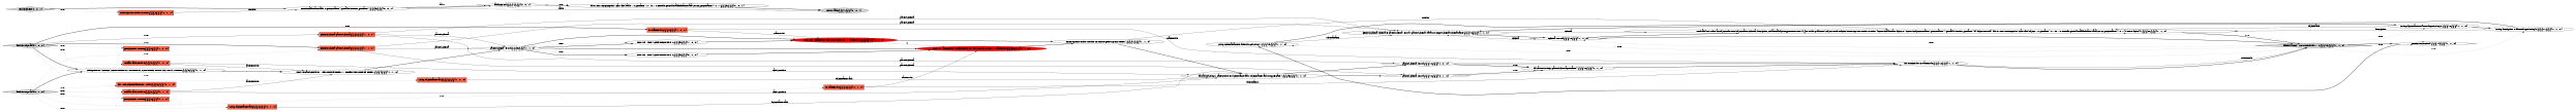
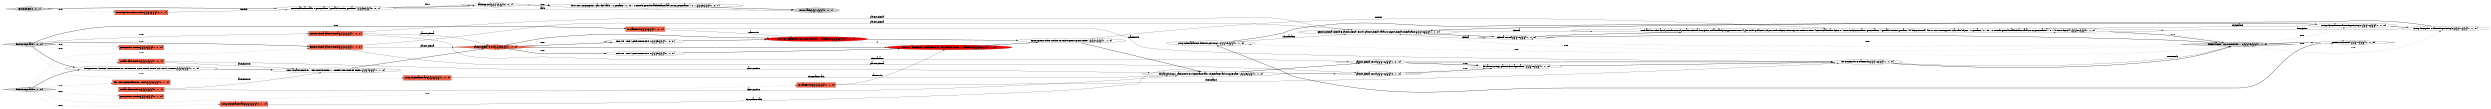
  digraph {
    rankdir=LR
    node [fillcolor=white shape=ellipse style=filled]
    edge [style=bold]
    n1 [label="String schemaName = dbResult.getString(1)@@@15@@@['1', '1', '0']"]
    n2 [label="GenericSchema schema = parentSchema != null? parentSchema: dataSource.getSchema(schemaName)@@@18@@@['1', '1', '0']"]
    n3 [label="String objectName = dbResult.getString(2)@@@16@@@['1', '1', '0']"]
    n4 [label="schema == null@@@19@@@['1', '1', '0']" shape=diamond]
    n5 [label="result.add(new AbstractObjectReference(objectName,schema,description,,RelationalObjectType.TYPE_VIEW){@Override public DBSObject resolveObject(DBRProgressMonitor monitor){GenericTableBase object = ((GenericObjectContainer)getContainer()).getTable(monitor,getName())if (object == null) {throw new DBException(\"Can't find object '\" + getName() + \"' in '\" + DBUtils.getFullQualifiedName(dataSource,getContainer()) + \"'\")}return object}})@@@20@@@['1', '1', '0']"]
    n6 [label="String description = dbResult.getString(3)@@@17@@@['1', '1', '0']"]
    n7 [fillcolor=tomato label="boolean caseSensitive@@@2@@@['0', '1', '0']" shape=box]
    n8 [label="stmt += caseSensitive? \" VIEW_NAME LIKE ?\": \" UPPER(VIEW_NAME) LIKE ?\"@@@4@@@['1', '1', '0']"]
    n9 [label="dbStat.setString(1,caseSensitive? objectNameMask: objectNameMask.toUpperCase())@@@9@@@['1', '1', '0']"]
-   n10 [label="parentSchema != null@@@5@@@['1', '1', '0']" shape=diamond]
+   n10 [fillcolor=tomato label="parentSchema != null@@@5@@@['1', '1', '0']" shape=diamond]
    n11 [label="parentSchema != null@@@10@@@['0', '1', '0']" shape=diamond]
    n12 [label="parentSchema != null@@@10@@@['1', '0', '0']" shape=diamond]
    n13 [fillcolor=lightgray label="resolveObject['0', '0', '1']" shape=diamond]
    n14 [label="GenericTableBase table = getContainer().getTable(monitor,getName())@@@3@@@['0', '0', '1']"]
    n15 [fillcolor=tomato label="DBRProgressMonitor monitor@@@2@@@['0', '0', '1']" shape=box]
    n16 [label="table == null@@@4@@@['0', '0', '1']" shape=diamond]
    n17 [fillcolor=lightgray label="return table@@@7@@@['0', '0', '1']"]
    n18 [label="String stmt = \"SELECT SCHEMA_NAME, VIEW_NAME, COMMENTS FROM SYS.VIEWS WHERE\"@@@3@@@['1', '1', '0']"]
    n19 [fillcolor=tomato label="JDBCSession session@@@2@@@['1', '0', '0']" shape=box]
    n20 [label="dbStat.setString(2,parentSchema.getName())@@@10@@@['1', '1', '0']"]
    n21 [label="int numResults = maxResults@@@12@@@['1', '1', '0']"]
    n22 [fillcolor=lightgray label="dbResult.next() && numResults-- > 0@@@13@@@['1', '1', '0']" shape=diamond]
    n23 [label="monitor.isCanceled()@@@14@@@['1', '1', '0']" shape=diamond]
    n24 [fillcolor=tomato label="GenericSchema parentSchema@@@2@@@['1', '1', '0']" shape=box]
    n25 [fillcolor=red label="stmt += \" ORDER BY SCHEMA_NAME, VIEW_NAME LIMIT \" + maxResults@@@6@@@['0', '1', '0']"]
    n26 [fillcolor=red label="stmt += \" ORDER BY VIEW_NAME LIMIT \" + maxResults@@@6@@@['1', '0', '0']"]
    n27 [label="stmt += \" AND SCHEMA_NAME = ?\"@@@5@@@['1', '0', '0']"]
    n28 [label="stmt += \" AND SCHEMA_NAME = ?\"@@@5@@@['0', '1', '0']"]
    n29 [label="throw new DBException(\"Can't find table '\" + getName() + \"' in '\" + DBUtils.getFullQualifiedName(dataSource,getContainer()) + \"'\")@@@5@@@['0', '0', '1']"]
    n30 [label="DBRProgressMonitor monitor = session.getProgressMonitor()@@@7@@@['1', '1', '0']"]
    n31 [fillcolor=tomato label="boolean caseSensitive@@@2@@@['1', '0', '0']" shape=box]
    n32 [fillcolor=tomato label="int maxResults@@@2@@@['1', '0', '0']" shape=box]
    n33 [fillcolor=lightgray label="findViewsByMask['1', '0', '0']" shape=diamond]
    n34 [fillcolor=tomato label="GenericSchema parentSchema@@@2@@@['1', '0', '0']" shape=box]
    n35 [fillcolor=tomato label="String objectNameMask@@@2@@@['1', '0', '0']" shape=box]
    n36 [fillcolor=tomato label="List<DBSObjectReference> result@@@2@@@['0', '1', '0']" shape=box]
    n37 [fillcolor=tomato label="JDBCSession session@@@2@@@['0', '1', '0']" shape=box]
    n38 [fillcolor=tomato label="int maxResults@@@2@@@['0', '1', '0']" shape=box]
    n39 [fillcolor=tomato label="String objectNameMask@@@2@@@['0', '1', '0']" shape=box]
    n40 [fillcolor=lightgray label="findViewsByMask['0', '1', '0']" shape=diamond]
    n1 -> n2 [label=schemaName style=solid]
    n1 -> n3
    n2 -> n4
    n2 -> n4 [label=schema style=solid]
    n2 -> n5 [label=schema style=solid]
    n3 -> n5 [label=objectName style=solid]
    n3 -> n6
    n4 -> n5
    n4 -> n22
    n5 -> n22
    n6 -> n2
    n6 -> n5 [label=description style=solid]
    n7 -> n8 [label=caseSensitive style=solid]
    n7 -> n9 [label=caseSensitive style=solid]
    n8 -> n10
    n9 -> n11
    n9 -> n12
    n10 -> n25
    n10 -> n26
    n10 -> n27
    n10 -> n27 [label=true style=dotted]
    n10 -> n28
    n10 -> n28 [label=true style=dotted]
    n11 -> n20 [label=true style=dotted]
    n11 -> n20
    n11 -> n21 [style=dotted]
    n12 -> n20
    n12 -> n20 [label=true style=dotted]
    n12 -> n21
    n13 -> n14
    n13 -> n15 [label=true style=dotted]
    n14 -> n16 [label=table style=solid]
    n14 -> n16
    n14 -> n17 [label=table style=solid]
    n15 -> n14 [label=monitor style=solid]
    n16 -> n29 [label=true style=dotted]
    n16 -> n29
    n18 -> n8
    n20 -> n21
    n21 -> n22 [label=numResults style=solid]
    n21 -> n22
    n22 -> n1 [label=true style=dotted]
    n22 -> n2 [label=true style=dotted]
    n22 -> n3 [label=true style=dotted]
    n22 -> n4 [label=true style=dotted]
    n22 -> n5 [label=true style=dotted]
    n22 -> n6 [label=true style=dotted]
    n22 -> n23 [label=true style=dotted]
    n22 -> n23
    n23 -> n1
    n24 -> n2 [label=parentSchema style=solid]
    n24 -> n10 [label=parentSchema style=solid]
    n24 -> n11 [label=parentSchema style=solid]
    n25 -> n30
    n26 -> n25 [label=0 style=dashed]
    n26 -> n30
    n27 -> n26
    n28 -> n25
    n29 -> n17
    n30 -> n5 [label=monitor style=solid]
    n30 -> n9
    n31 -> n8 [label=caseSensitive style=solid]
    n31 -> n9 [label=caseSensitive style=solid]
    n32 -> n21 [label=maxResults style=solid]
    n32 -> n26 [label=maxResults style=solid]
    n33 -> n18
    n33 -> n19 [label=true style=dotted]
    n33 -> n24 [label=true]
    n33 -> n31 [label=true style=dotted]
    n33 -> n32 [label=true]
    n33 -> n34 [label=true style=solid]
    n33 -> n35 [label=true style=dotted]
    n34 -> n2 [label=parentSchema style=solid]
    n34 -> n10 [label=parentSchema style=solid]
-   n34 -> n12 [label=parentSchema style=solid]
+   n34 -> n12 [label=schemaName style=solid]
    n35 -> n9 [label=objectNameMask style=solid]
    n38 -> n21 [label=objectName style=solid]
    n38 -> n25 [label=maxResults style=solid]
    n39 -> n9 [label=objectNameMask style=solid]
-   n40 -> n7 [label=true style=dotted]
    n40 -> n18
    n40 -> n24 [label=true style=dotted]
    n40 -> n36 [label=true style=dotted]
    n40 -> n37 [label=true style=dotted]
    n40 -> n38 [label=true style=dotted]
    n40 -> n39 [label=true style=dotted]
  }
